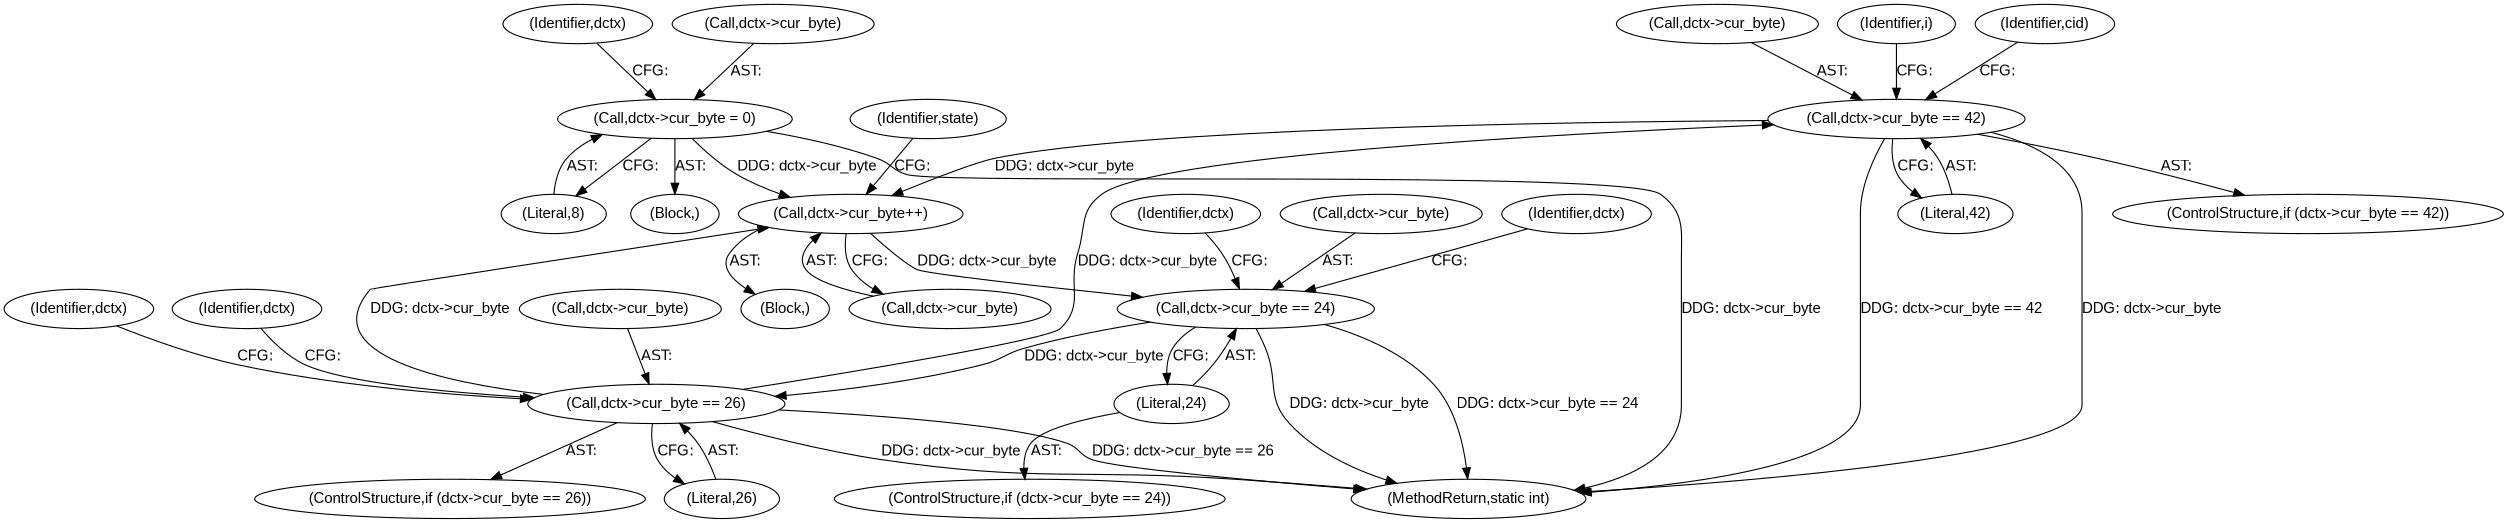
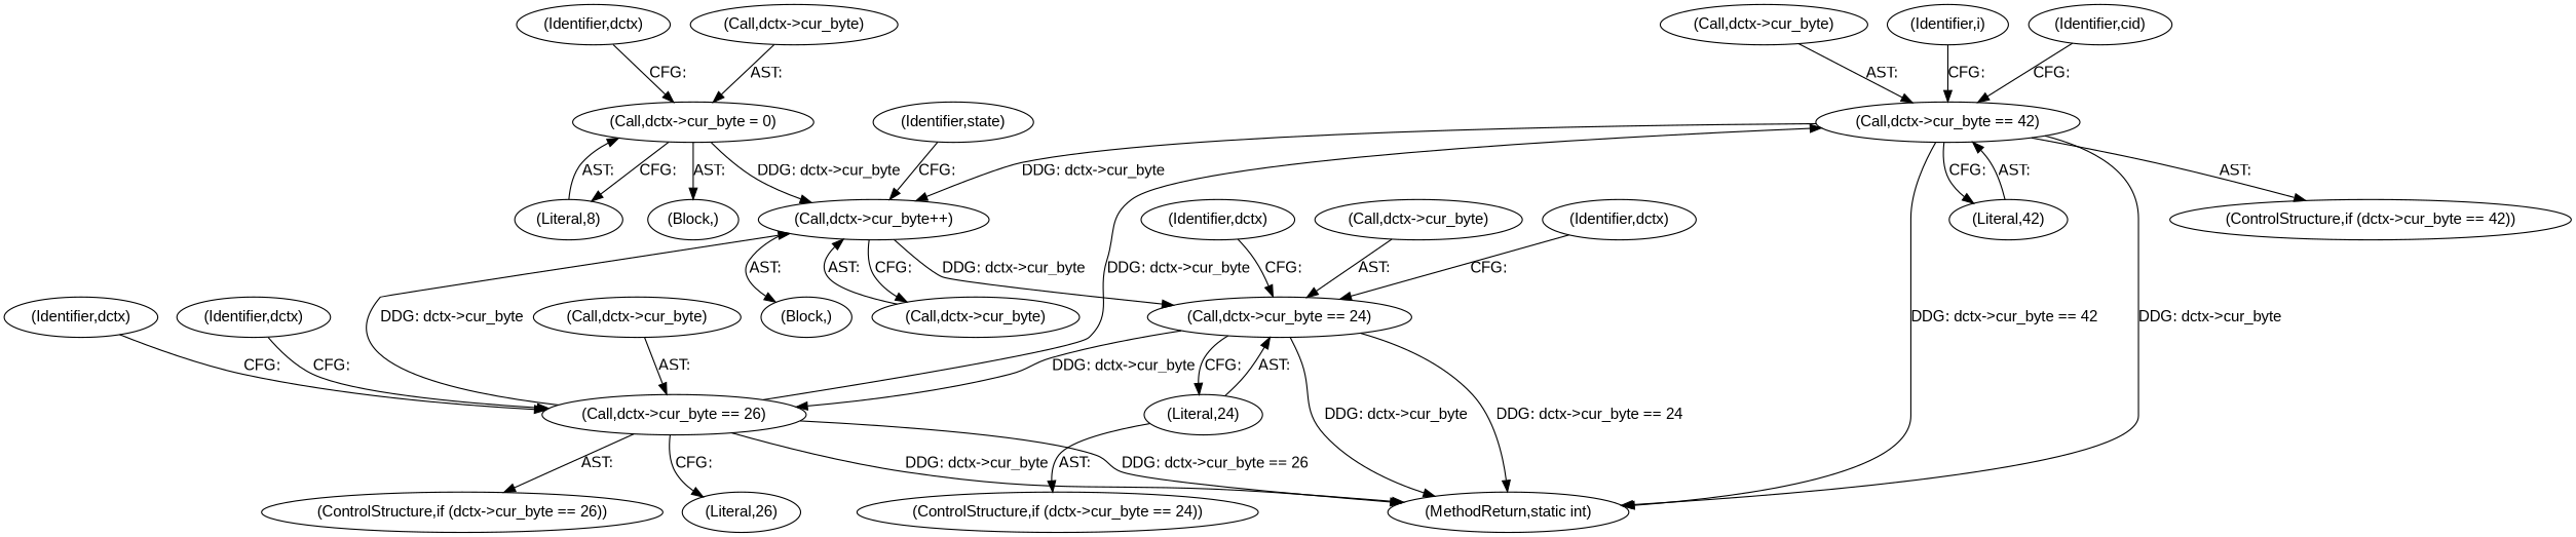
  digraph {
    fontname="Liberation Sans"
    node [fontname="Liberation Sans"]
    edge [fontname="Liberation Sans"]
    n1 [label="(Call,dctx->cur_byte == 42)"]
    n2 [label="(Call,dctx->cur_byte++)"]
    n3 [label="(Literal,42)"]
    n4 [label="(MethodReturn,static int)"]
    n5 [label="(ControlStructure,if (dctx->cur_byte == 42))"]
    n6 [label="(Call,dctx->cur_byte == 24)"]
    n7 [label="(Call,dctx->cur_byte)"]
    n8 [label="(Block,)"]
    n9 [label="(Call,dctx->cur_byte == 26)"]
    n10 [label="(Literal,26)"]
    n11 [label="(ControlStructure,if (dctx->cur_byte == 26))"]
    n12 [label="(Literal,24)"]
    n13 [label="(ControlStructure,if (dctx->cur_byte == 24))"]
    n14 [label="(Call,dctx->cur_byte = 0)"]
    n15 [label="(Block,)"]
    n16 [label="(Literal,8)"]
    n17 [label="(Call,dctx->cur_byte)"]
    n18 [label="(Identifier,state)"]
    n19 [label="(Identifier,dctx)"]
    n20 [label="(Call,dctx->cur_byte)"]
    n21 [label="(Identifier,i)"]
    n22 [label="(Identifier,dctx)"]
    n23 [label="(Call,dctx->cur_byte)"]
    n24 [label="(Identifier,cid)"]
    n25 [label="(Identifier,dctx)"]
    n26 [label="(Call,dctx->cur_byte)"]
    n27 [label="(Identifier,dctx)"]
    n28 [label="(Identifier,dctx)"]
    n1 -> n2 [label="DDG: dctx->cur_byte"]
    n1 -> n3 [label="CFG: "]
    n1 -> n4 [label="DDG: dctx->cur_byte == 42"]
    n1 -> n4 [label="DDG: dctx->cur_byte"]
    n1 -> n5 [label="AST: "]
    n2 -> n6 [label="DDG: dctx->cur_byte"]
    n2 -> n7 [label="CFG: "]
    n2 -> n8 [label="AST: "]
    n3 -> n1 [label="AST: "]
    n6 -> n4 [label="DDG: dctx->cur_byte == 24"]
    n6 -> n4 [label="DDG: dctx->cur_byte"]
    n6 -> n9 [label="DDG: dctx->cur_byte"]
    n6 -> n12 [label="CFG: "]
    n7 -> n2 [label="AST: "]
    n9 -> n1 [label="DDG: dctx->cur_byte"]
    n9 -> n2 [label="DDG: dctx->cur_byte"]
    n9 -> n4 [label="DDG: dctx->cur_byte"]
    n9 -> n4 [label="DDG: dctx->cur_byte == 26"]
    n9 -> n10 [label="CFG: "]
    n9 -> n11 [label="AST: "]
-   n10 -> n9 [label="AST: "]
    n12 -> n6 [label="AST: "]
    n12 -> n13 [label="AST: "]
    n14 -> n2 [label="DDG: dctx->cur_byte"]
-   n14 -> n4 [label="DDG: dctx->cur_byte"]
    n14 -> n15 [label="AST: "]
    n14 -> n16 [label="CFG: "]
    n16 -> n14 [label="AST: "]
    n17 -> n6 [label="AST: "]
    n18 -> n2 [label="CFG: "]
    n19 -> n9 [label="CFG: "]
    n20 -> n14 [label="AST: "]
    n21 -> n1 [label="CFG: "]
    n22 -> n6 [label="CFG: "]
    n23 -> n9 [label="AST: "]
    n24 -> n1 [label="CFG: "]
    n25 -> n9 [label="CFG: "]
    n26 -> n1 [label="AST: "]
    n27 -> n6 [label="CFG: "]
    n28 -> n14 [label="CFG: "]
  }
